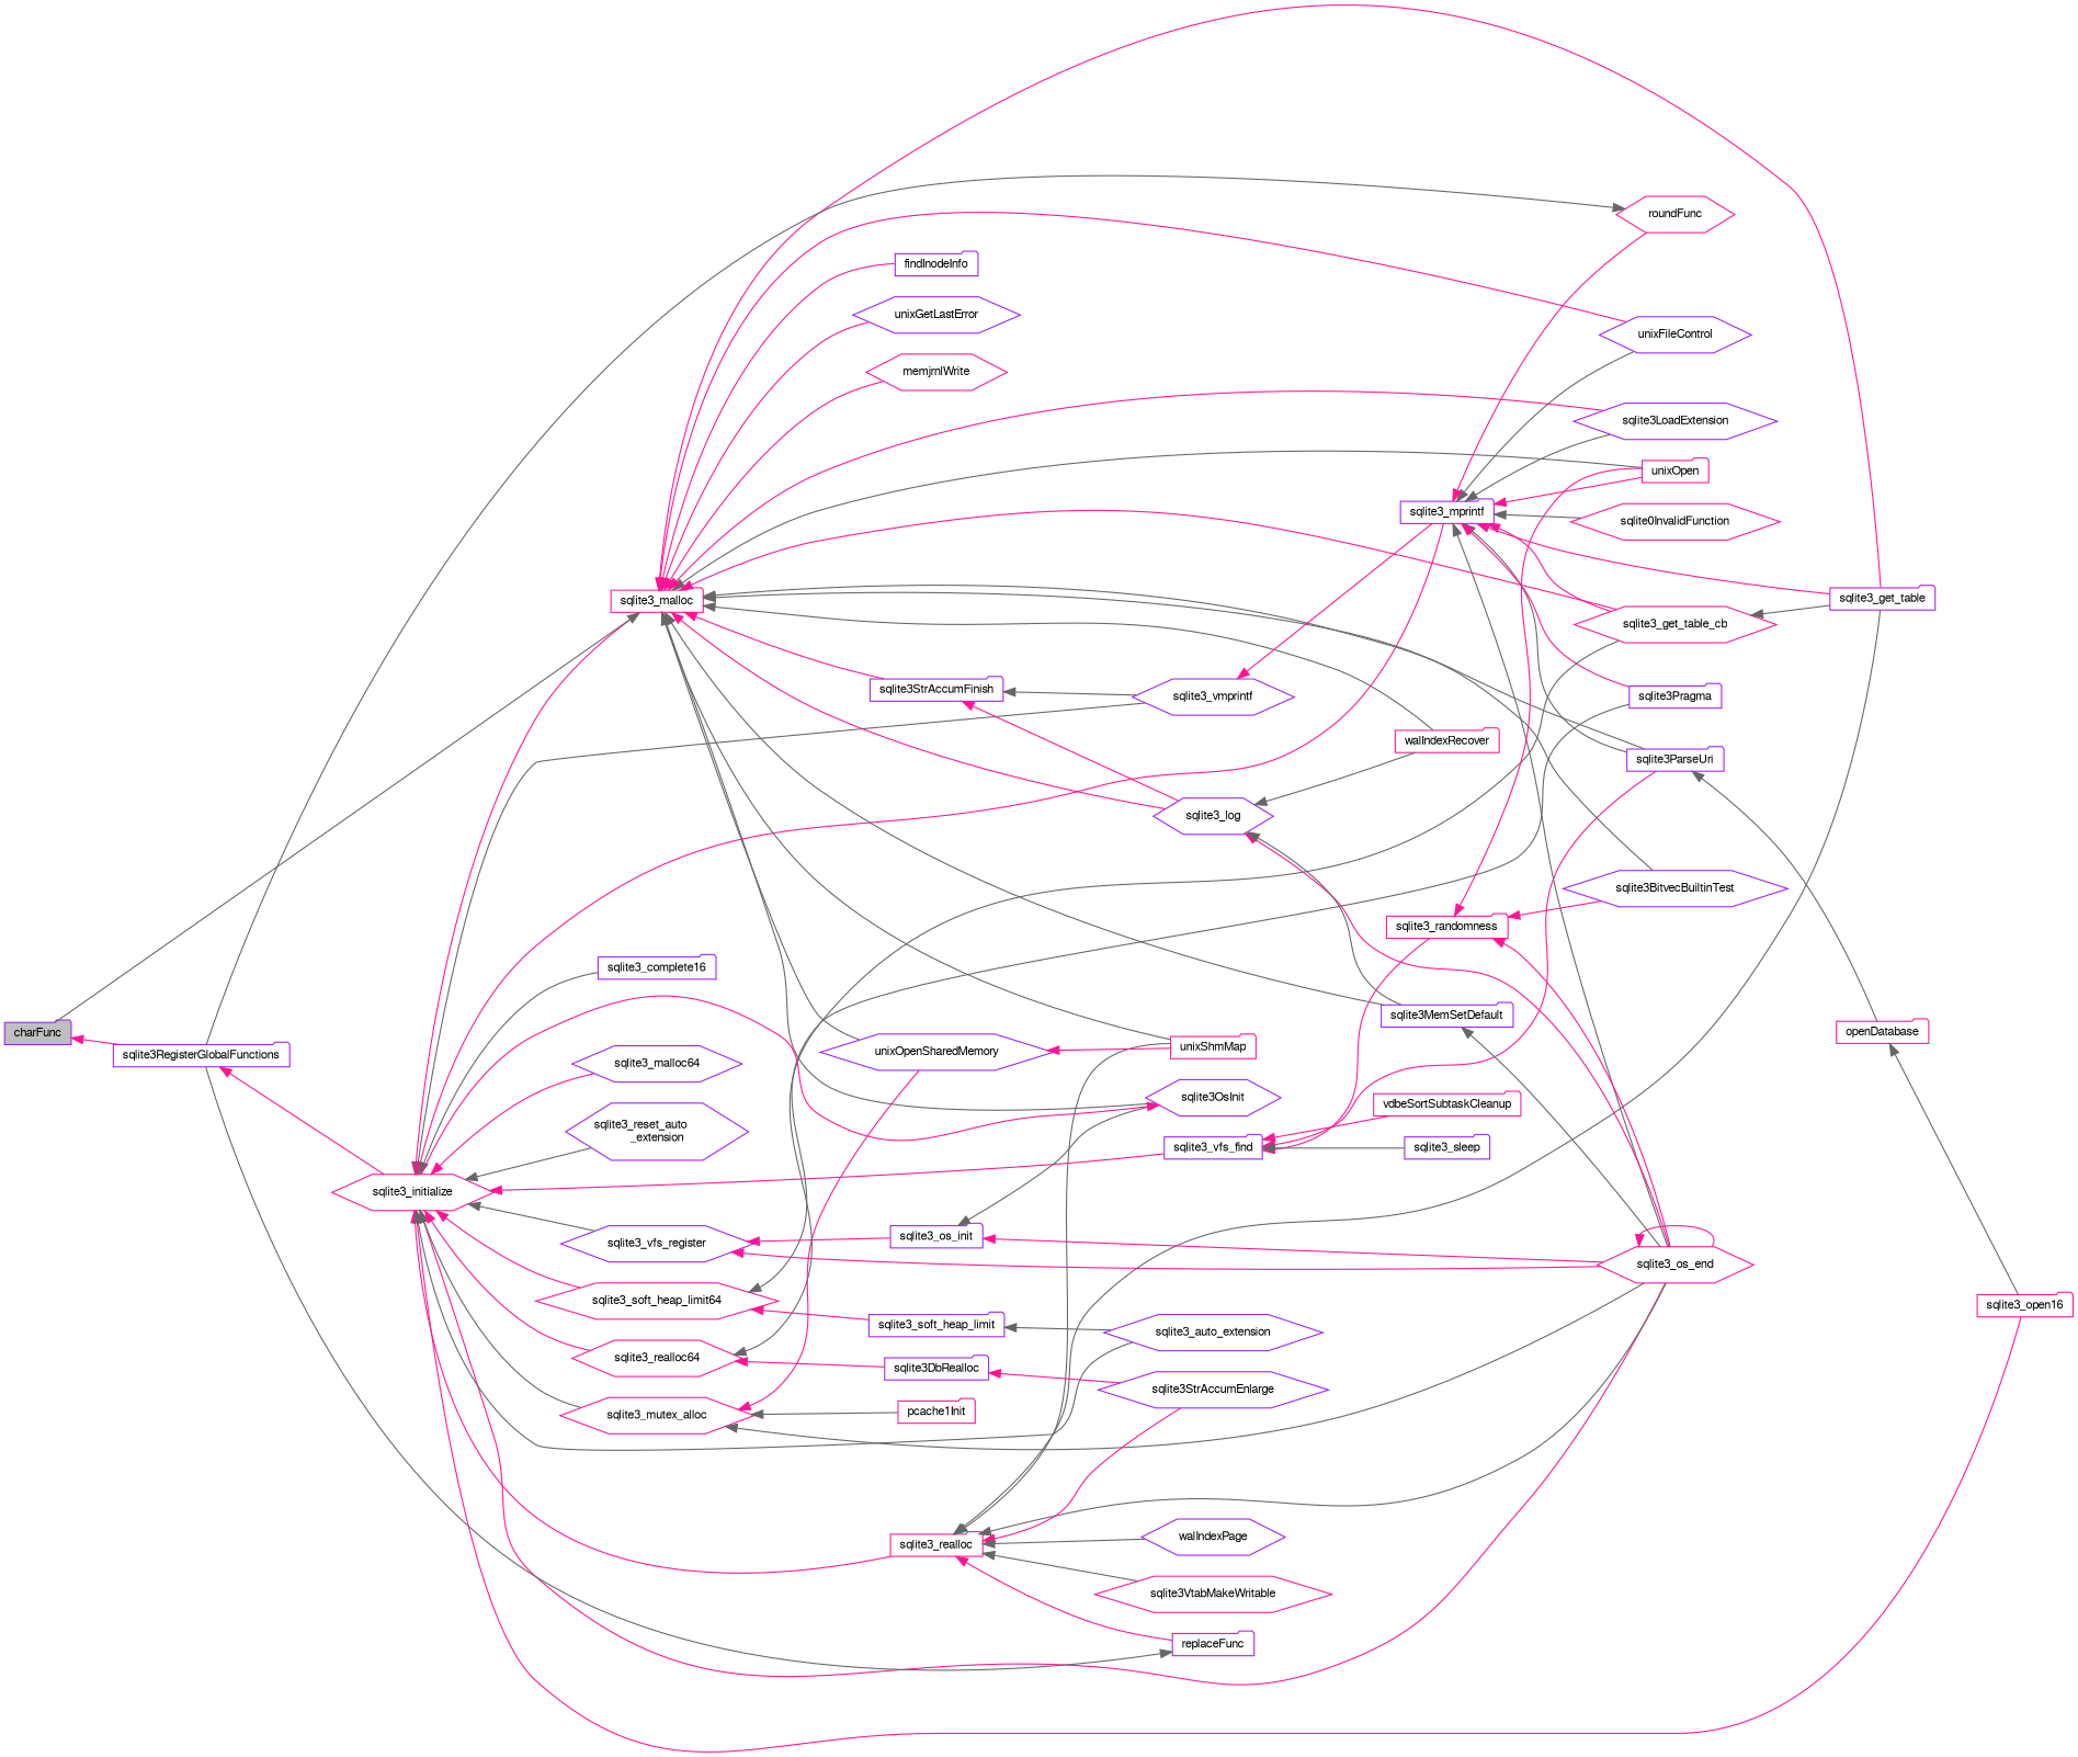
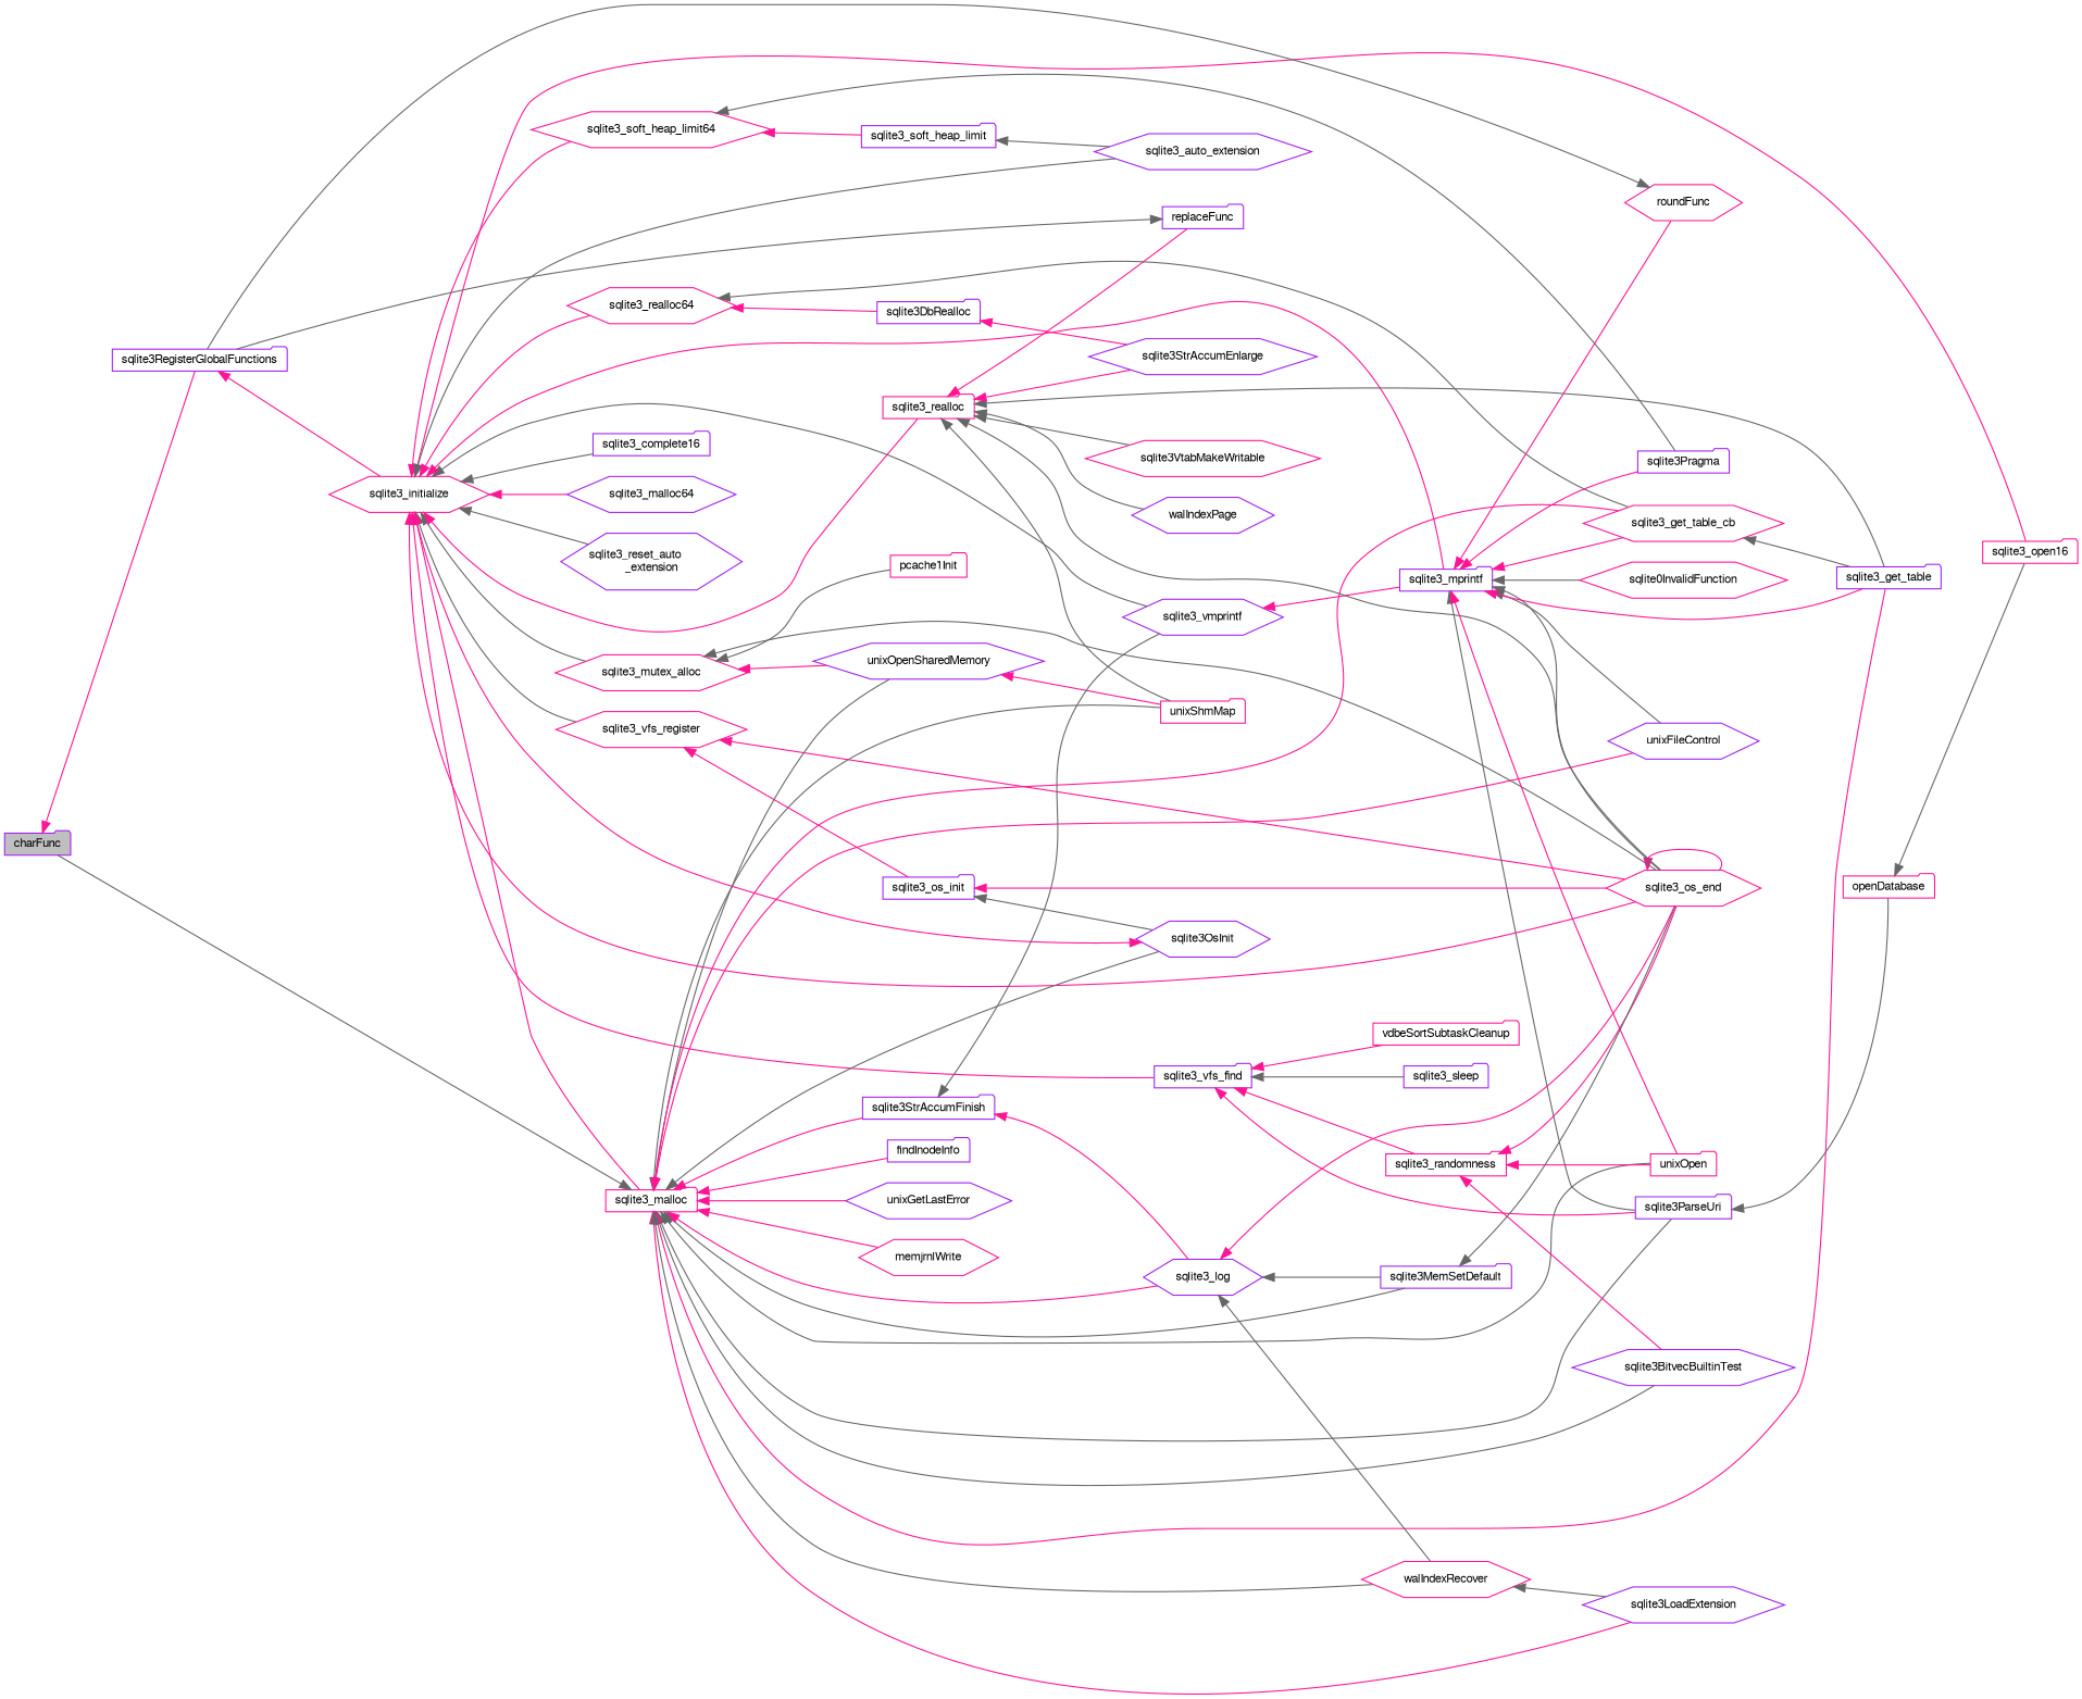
  digraph {
    rankdir=LR
    node [color=purple fillcolor=white fontname=FreeSans fontsize=10 shape=folder style=filled]
    edge [color=deeppink dir=back fontname=FreeSans fontsize=10 labelfontname=FreeSans labelfontsize=10 style=solid]
    n1 [fillcolor=grey75 fontcolor=black height=0.2 label=charFunc width=0.4]
    n2 [height=0.2 label=sqlite3RegisterGlobalFunctions width=0.4]
    n3 [color=deeppink height=0.2 label=sqlite3_initialize shape=hexagon width=0.4]
    n4 [height=0.2 label=sqlite3_vfs_find width=0.4]
    n5 [color=deeppink height=0.2 label=sqlite3_os_end shape=hexagon width=0.4]
    n6 [color=deeppink height=0.2 label=sqlite3_open16 width=0.4]
-   n7 [height=0.2 label=sqlite3_vfs_register shape=hexagon width=0.4]
+   n7 [color=deeppink height=0.2 label=sqlite3_vfs_register shape=hexagon width=0.4]
    n8 [color=deeppink height=0.2 label=sqlite3_mutex_alloc shape=hexagon width=0.4]
    n9 [color=deeppink height=0.2 label=sqlite3_soft_heap_limit64 shape=hexagon width=0.4]
    n10 [color=deeppink height=0.2 label=sqlite3_malloc width=0.4]
    n11 [height=0.2 label=sqlite3_vmprintf shape=hexagon width=0.4]
    n12 [height=0.2 label=sqlite3_mprintf width=0.4]
    n13 [height=0.2 label=sqlite3_malloc64 shape=hexagon width=0.4]
    n14 [color=deeppink height=0.2 label=sqlite3_realloc width=0.4]
    n15 [height=0.2 label=sqlite3_auto_extension shape=hexagon width=0.4]
    n16 [color=deeppink height=0.2 label=sqlite3_realloc64 shape=hexagon width=0.4]
    n17 [height=0.2 label="sqlite3_reset_auto\l_extension" shape=hexagon width=0.4]
    n18 [height=0.2 label=sqlite3_complete16 width=0.4]
    n19 [color=deeppink height=0.2 label=sqlite3_randomness width=0.4]
    n20 [color=deeppink height=0.2 label=vdbeSortSubtaskCleanup width=0.4]
    n21 [height=0.2 label=sqlite3ParseUri width=0.4]
    n22 [height=0.2 label=sqlite3_sleep width=0.4]
    n23 [color=deeppink height=0.2 label=openDatabase width=0.4]
    n24 [height=0.2 label=sqlite3_os_init width=0.4]
    n25 [height=0.2 label=unixOpenSharedMemory shape=hexagon width=0.4]
    n26 [color=deeppink height=0.2 label=pcache1Init width=0.4]
    n27 [height=0.2 label=sqlite3_soft_heap_limit width=0.4]
    n28 [height=0.2 label=sqlite3Pragma width=0.4]
    n29 [color=deeppink height=0.2 label=unixOpen width=0.4]
    n30 [height=0.2 label=sqlite3BitvecBuiltinTest shape=hexagon width=0.4]
    n31 [height=0.2 label=sqlite3OsInit shape=hexagon width=0.4]
    n32 [color=deeppink height=0.2 label=unixShmMap width=0.4]
    n33 [height=0.2 label=sqlite3MemSetDefault width=0.4]
    n34 [height=0.2 label=sqlite3StrAccumFinish width=0.4]
    n35 [height=0.2 label=unixFileControl shape=hexagon width=0.4]
    n36 [height=0.2 label=sqlite3LoadExtension shape=hexagon width=0.4]
    n37 [color=deeppink height=0.2 label=sqlite3_get_table_cb shape=hexagon width=0.4]
    n38 [height=0.2 label=sqlite3_get_table width=0.4]
    n39 [height=0.2 label=sqlite3_log shape=hexagon width=0.4]
-   n40 [color=deeppink height=0.2 label=walIndexRecover width=0.4]
+   n40 [color=deeppink height=0.2 label=walIndexRecover shape=hexagon width=0.4]
    n41 [height=0.2 label=findInodeInfo width=0.4]
    n42 [height=0.2 label=unixGetLastError shape=hexagon width=0.4]
    n43 [color=deeppink height=0.2 label=memjrnlWrite shape=hexagon width=0.4]
    n44 [color=deeppink height=0.2 label=sqlite0InvalidFunction shape=hexagon width=0.4]
    n45 [color=deeppink height=0.2 label=roundFunc shape=hexagon width=0.4]
    n46 [height=0.2 label=sqlite3StrAccumEnlarge shape=hexagon width=0.4]
    n47 [height=0.2 label=walIndexPage shape=hexagon width=0.4]
    n48 [height=0.2 label=replaceFunc width=0.4]
    n49 [color=deeppink height=0.2 label=sqlite3VtabMakeWritable shape=hexagon width=0.4]
    n50 [height=0.2 label=sqlite3DbRealloc width=0.4]
    n1 -> n2
    n2 -> n3
    n3 -> n4
    n3 -> n5
    n3 -> n6
    n3 -> n7 [color=gray40]
    n3 -> n8 [color=gray40]
    n3 -> n9
    n3 -> n10
    n3 -> n11 [color=gray40]
    n3 -> n12
    n3 -> n13
    n3 -> n14
    n3 -> n15 [color=gray40]
    n3 -> n16
    n3 -> n17 [color=gray40]
    n3 -> n18 [color=gray40]
    n4 -> n19
    n4 -> n20
    n4 -> n21
    n4 -> n22 [color=gray40]
    n5 -> n5
    n7 -> n5
    n7 -> n24
    n8 -> n5 [color=gray40]
    n8 -> n25
    n8 -> n26 [color=gray40]
    n9 -> n27
    n9 -> n28 [color=gray40]
    n10 -> n1 [color=gray40]
    n10 -> n21 [color=gray40]
    n10 -> n25 [color=gray40]
    n10 -> n29 [color=gray40]
    n10 -> n30 [color=gray40]
    n10 -> n31 [color=gray40]
    n10 -> n32 [color=gray40]
    n10 -> n33 [color=gray40]
    n10 -> n34
    n10 -> n35
    n10 -> n36
    n10 -> n37
    n10 -> n38
    n10 -> n39
    n10 -> n40 [color=gray40]
    n10 -> n41
    n10 -> n42
    n10 -> n43
    n11 -> n12
    n12 -> n5 [color=gray40]
    n12 -> n21 [color=gray40]
    n12 -> n28
    n12 -> n29
    n12 -> n35 [color=gray40]
-   n12 -> n36 [color=gray40]
+   n40 -> n36 [color=gray40]
    n12 -> n37
    n12 -> n38
    n12 -> n44 [color=gray40]
    n12 -> n45
    n14 -> n5 [color=gray40]
    n14 -> n32 [color=gray40]
    n14 -> n38 [color=gray40]
    n14 -> n46
    n14 -> n47 [color=gray40]
    n14 -> n48
    n14 -> n49 [color=gray40]
    n16 -> n37 [color=gray40]
    n16 -> n50
    n19 -> n5
    n19 -> n29
    n19 -> n30
    n21 -> n23 [color=gray40]
    n23 -> n6 [color=gray40]
    n24 -> n5
    n24 -> n31 [color=gray40]
    n25 -> n32
    n27 -> n15 [color=gray40]
    n31 -> n3
    n33 -> n5 [color=gray40]
    n34 -> n11 [color=gray40]
    n34 -> n39
    n37 -> n38 [color=gray40]
    n39 -> n5
    n39 -> n33 [color=gray40]
    n39 -> n40 [color=gray40]
    n45 -> n2 [color=gray40]
    n48 -> n2 [color=gray40]
    n50 -> n46
  }
